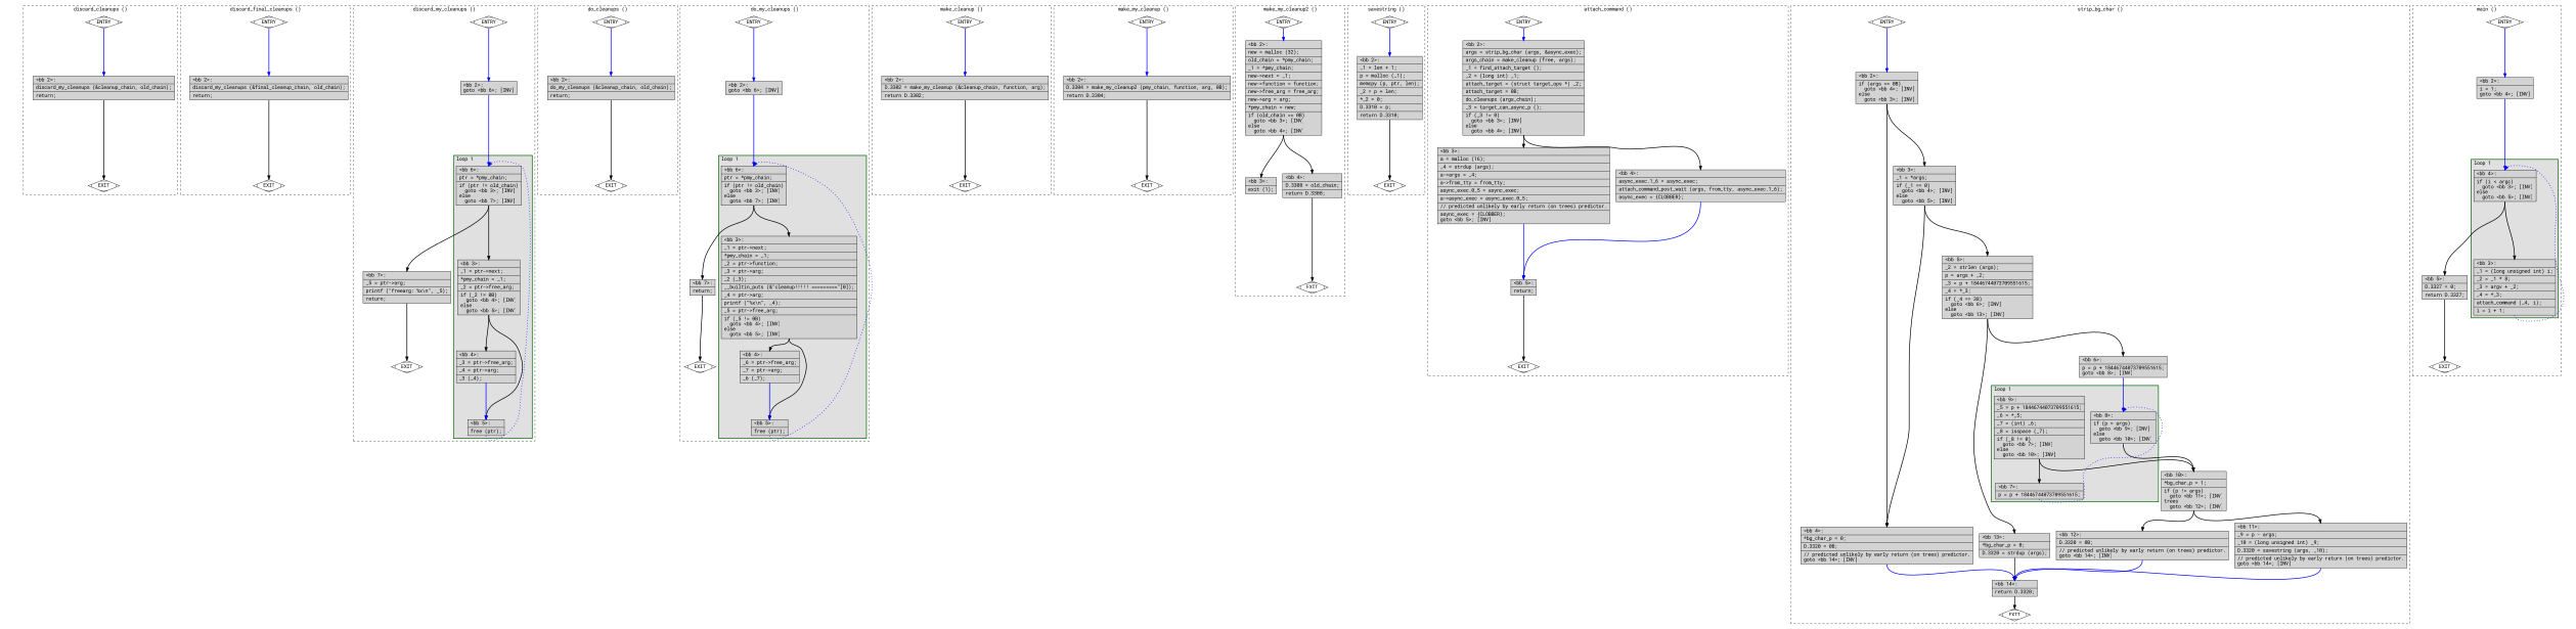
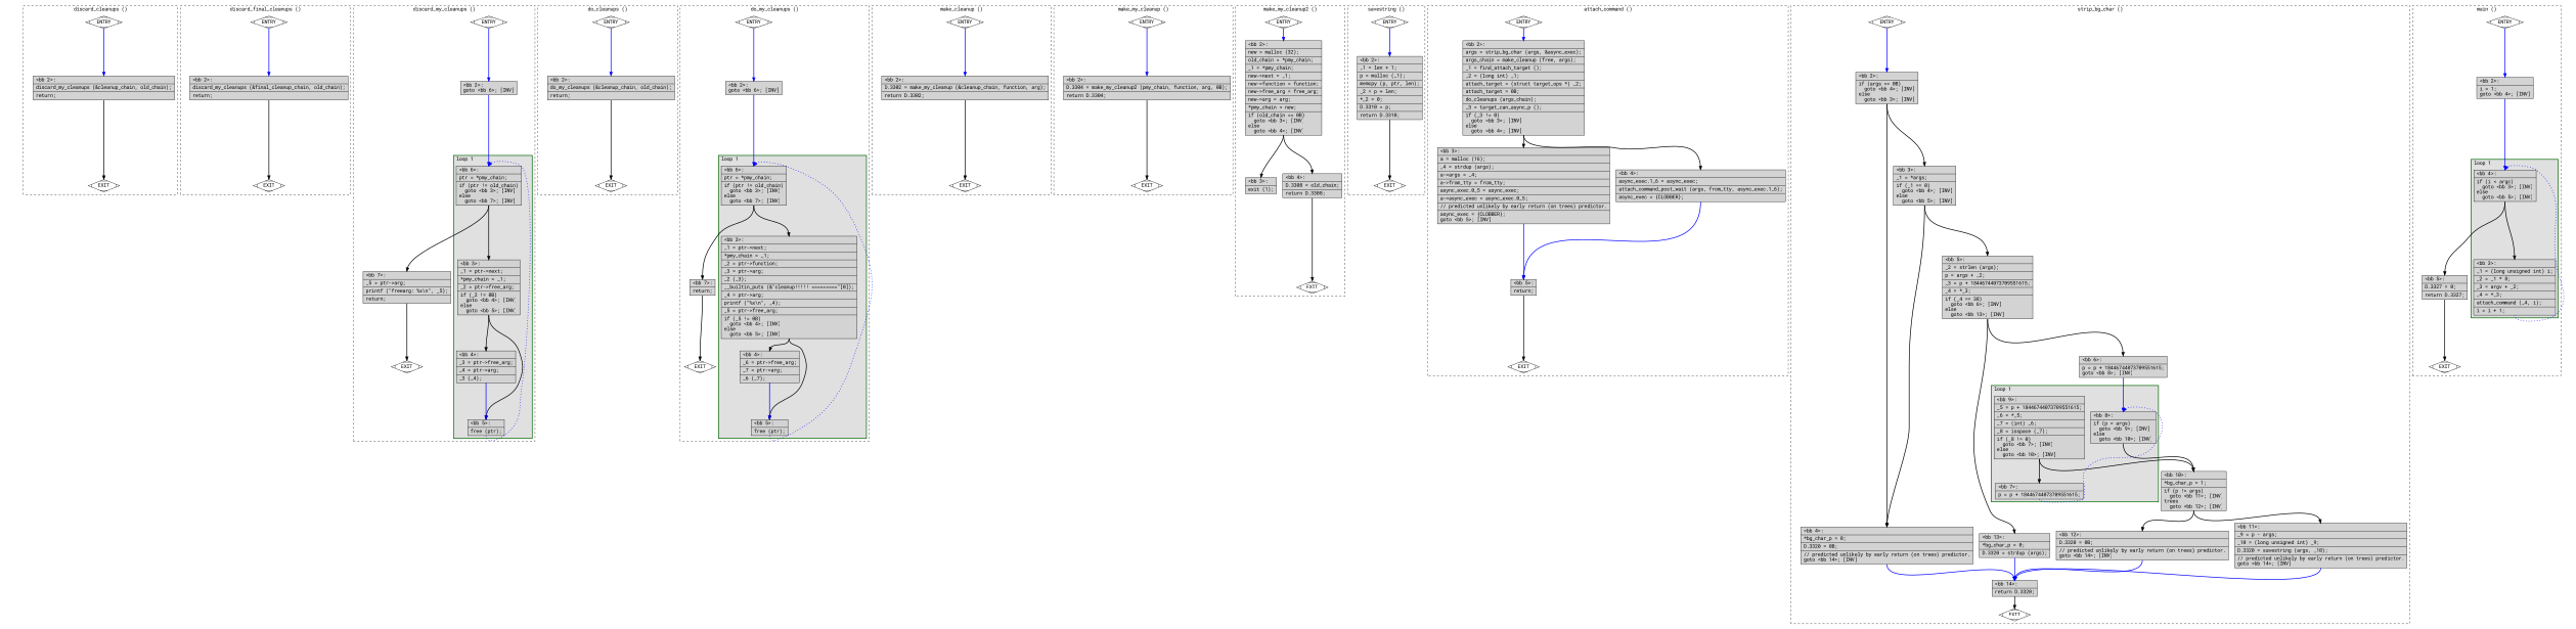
  digraph {
    fontname="Roboto Mono"
    node [fillcolor=lightgrey fontname="Roboto Mono" shape=record style=filled]
    edge [constraint=true fontname="Roboto Mono" headport=n style="solid,bold" tailport=s color=black weight=10]
    n1 [fillcolor=white label=ENTRY shape=Mdiamond]
    n2 [fillcolor=white label=EXIT shape=Mdiamond]
    n3 [label="{\<bb\ 2\>:\l|discard_my_cleanups\ (&cleanup_chain,\ old_chain);\l|return;\l}"]
    n4 [fillcolor=white label=ENTRY shape=Mdiamond]
    n5 [fillcolor=white label=EXIT shape=Mdiamond]
    n6 [label="{\<bb\ 2\>:\l|discard_my_cleanups\ (&final_cleanup_chain,\ old_chain);\l|return;\l}"]
    n7 [label="{\<bb\ 6\>:\l|ptr\ =\ *pmy_chain;\l|if\ (ptr\ !=\ old_chain)\l\ \ goto\ \<bb\ 3\>;\ [INV]\lelse\l\ \ goto\ \<bb\ 7\>;\ [INV]\l}"]
    n8 [label="{\<bb\ 3\>:\l|_1\ =\ ptr-\>next;\l|*pmy_chain\ =\ _1;\l|_2\ =\ ptr-\>free_arg;\l|if\ (_2\ !=\ 0B)\l\ \ goto\ \<bb\ 4\>;\ [INV]\lelse\l\ \ goto\ \<bb\ 5\>;\ [INV]\l}"]
    n9 [label="{\<bb\ 4\>:\l|_3\ =\ ptr-\>free_arg;\l|_4\ =\ ptr-\>arg;\l|_3\ (_4);\l}"]
    n10 [label="{\<bb\ 5\>:\l|free\ (ptr);\l}"]
    n11 [label="{\<bb\ 7\>:\l|_5\ =\ ptr-\>arg;\l|printf\ (\"freearg:\ %x\\n\",\ _5);\l|return;\l}"]
    n12 [fillcolor=white label=ENTRY shape=Mdiamond]
    n13 [fillcolor=white label=EXIT shape=Mdiamond]
    n14 [label="{\<bb\ 2\>:\lgoto\ \<bb\ 6\>;\ [INV]\l}"]
    n15 [fillcolor=white label=ENTRY shape=Mdiamond]
    n16 [fillcolor=white label=EXIT shape=Mdiamond]
    n17 [label="{\<bb\ 2\>:\l|do_my_cleanups\ (&cleanup_chain,\ old_chain);\l|return;\l}"]
    n18 [label="{\<bb\ 6\>:\l|ptr\ =\ *pmy_chain;\l|if\ (ptr\ !=\ old_chain)\l\ \ goto\ \<bb\ 3\>;\ [INV]\lelse\l\ \ goto\ \<bb\ 7\>;\ [INV]\l}"]
    n19 [label="{\<bb\ 3\>:\l|_1\ =\ ptr-\>next;\l|*pmy_chain\ =\ _1;\l|_2\ =\ ptr-\>function;\l|_3\ =\ ptr-\>arg;\l|_2\ (_3);\l|__builtin_puts\ (&\"cleanup!!!!!\ =========\"[0]);\l|_4\ =\ ptr-\>arg;\l|printf\ (\"%x\\n\",\ _4);\l|_5\ =\ ptr-\>free_arg;\l|if\ (_5\ !=\ 0B)\l\ \ goto\ \<bb\ 4\>;\ [INV]\lelse\l\ \ goto\ \<bb\ 5\>;\ [INV]\l}"]
    n20 [label="{\<bb\ 4\>:\l|_6\ =\ ptr-\>free_arg;\l|_7\ =\ ptr-\>arg;\l|_6\ (_7);\l}"]
    n21 [label="{\<bb\ 5\>:\l|free\ (ptr);\l}"]
    n22 [label="{\<bb\ 7\>:\l|return;\l}"]
    n23 [fillcolor=white label=ENTRY shape=Mdiamond]
    n24 [fillcolor=white label=EXIT shape=Mdiamond]
    n25 [label="{\<bb\ 2\>:\lgoto\ \<bb\ 6\>;\ [INV]\l}"]
    n26 [fillcolor=white label=ENTRY shape=Mdiamond]
    n27 [fillcolor=white label=EXIT shape=Mdiamond]
    n28 [label="{\<bb\ 2\>:\l|D.3302\ =\ make_my_cleanup\ (&cleanup_chain,\ function,\ arg);\l|return\ D.3302;\l}"]
    n29 [fillcolor=white label=ENTRY shape=Mdiamond]
    n30 [fillcolor=white label=EXIT shape=Mdiamond]
    n31 [label="{\<bb\ 2\>:\l|D.3304\ =\ make_my_cleanup2\ (pmy_chain,\ function,\ arg,\ 0B);\l|return\ D.3304;\l}"]
    n32 [fillcolor=white label=ENTRY shape=Mdiamond]
    n33 [fillcolor=white label=EXIT shape=Mdiamond]
    n34 [label="{\<bb\ 2\>:\l|new\ =\ malloc\ (32);\l|old_chain\ =\ *pmy_chain;\l|_1\ =\ *pmy_chain;\l|new-\>next\ =\ _1;\l|new-\>function\ =\ function;\l|new-\>free_arg\ =\ free_arg;\l|new-\>arg\ =\ arg;\l|*pmy_chain\ =\ new;\l|if\ (old_chain\ ==\ 0B)\l\ \ goto\ \<bb\ 3\>;\ [INV]\lelse\l\ \ goto\ \<bb\ 4\>;\ [INV]\l}"]
    n35 [label="{\<bb\ 3\>:\l|exit\ (1);\l}"]
    n36 [label="{\<bb\ 4\>:\l|D.3308\ =\ old_chain;\l|return\ D.3308;\l}"]
    n37 [fillcolor=white label=ENTRY shape=Mdiamond]
    n38 [fillcolor=white label=EXIT shape=Mdiamond]
    n39 [label="{\<bb\ 2\>:\l|_1\ =\ len\ +\ 1;\l|p\ =\ malloc\ (_1);\l|memcpy\ (p,\ ptr,\ len);\l|_2\ =\ p\ +\ len;\l|*_2\ =\ 0;\l|D.3310\ =\ p;\l|return\ D.3310;\l}"]
    n40 [fillcolor=white label=ENTRY shape=Mdiamond]
    n41 [fillcolor=white label=EXIT shape=Mdiamond]
    n42 [label="{\<bb\ 2\>:\l|args\ =\ strip_bg_char\ (args,\ &async_exec);\l|args_chain\ =\ make_cleanup\ (free,\ args);\l|_1\ =\ find_attach_target\ ();\l|_2\ =\ (long\ int)\ _1;\l|attach_target\ =\ (struct\ target_ops\ *)\ _2;\l|attach_target\ =\ 0B;\l|do_cleanups\ (args_chain);\l|_3\ =\ target_can_async_p\ ();\l|if\ (_3\ !=\ 0)\l\ \ goto\ \<bb\ 3\>;\ [INV]\lelse\l\ \ goto\ \<bb\ 4\>;\ [INV]\l}"]
    n43 [label="{\<bb\ 3\>:\l|a\ =\ malloc\ (16);\l|_4\ =\ strdup\ (args);\l|a-\>args\ =\ _4;\l|a-\>from_tty\ =\ from_tty;\l|async_exec.0_5\ =\ async_exec;\l|a-\>async_exec\ =\ async_exec.0_5;\l|//\ predicted\ unlikely\ by\ early\ return\ (on\ trees)\ predictor.\l|async_exec\ =\ \{CLOBBER\};\lgoto\ \<bb\ 5\>;\ [INV]\l}"]
    n44 [label="{\<bb\ 4\>:\l|async_exec.1_6\ =\ async_exec;\l|attach_command_post_wait\ (args,\ from_tty,\ async_exec.1_6);\l|async_exec\ =\ \{CLOBBER\};\l}"]
    n45 [label="{\<bb\ 5\>:\l|return;\l}"]
    n46 [label="{\<bb\ 8\>:\l|if\ (p\ \>\ args)\l\ \ goto\ \<bb\ 9\>;\ [INV]\lelse\l\ \ goto\ \<bb\ 10\>;\ [INV]\l}"]
    n47 [label="{\<bb\ 9\>:\l|_5\ =\ p\ +\ 18446744073709551615;\l|_6\ =\ *_5;\l|_7\ =\ (int)\ _6;\l|_8\ =\ isspace\ (_7);\l|if\ (_8\ !=\ 0)\l\ \ goto\ \<bb\ 7\>;\ [INV]\lelse\l\ \ goto\ \<bb\ 10\>;\ [INV]\l}"]
    n48 [label="{\<bb\ 7\>:\l|p\ =\ p\ +\ 18446744073709551615;\l}"]
    n49 [label="{\<bb\ 10\>:\l|*bg_char_p\ =\ 1;\l|if\ (p\ !=\ args)\l\ \ goto\ \<bb\ 11\>;\ [INV]\ltrees\l\ \ goto\ \<bb\ 12\>;\ [INV]\l}"]
    n50 [fillcolor=white label=ENTRY shape=Mdiamond]
    n51 [fillcolor=white label=EXIT shape=Mdiamond]
    n52 [label="{\<bb\ 2\>:\l|if\ (args\ ==\ 0B)\l\ \ goto\ \<bb\ 4\>;\ [INV]\lelse\l\ \ goto\ \<bb\ 3\>;\ [INV]\l}"]
    n53 [label="{\<bb\ 3\>:\l|_1\ =\ *args;\l|if\ (_1\ ==\ 0)\l\ \ goto\ \<bb\ 4\>;\ [INV]\lelse\l\ \ goto\ \<bb\ 5\>;\ [INV]\l}"]
    n54 [label="{\<bb\ 4\>:\l|*bg_char_p\ =\ 0;\l|D.3320\ =\ 0B;\l|//\ predicted\ unlikely\ by\ early\ return\ (on\ trees)\ predictor.\lgoto\ \<bb\ 14\>;\ [INV]\l}"]
    n55 [label="{\<bb\ 5\>:\l|_2\ =\ strlen\ (args);\l|p\ =\ args\ +\ _2;\l|_3\ =\ p\ +\ 18446744073709551615;\l|_4\ =\ *_3;\l|if\ (_4\ ==\ 38)\l\ \ goto\ \<bb\ 6\>;\ [INV]\lelse\l\ \ goto\ \<bb\ 13\>;\ [INV]\l}"]
    n56 [label="{\<bb\ 14\>:\l|return\ D.3320;\l}"]
    n57 [label="{\<bb\ 6\>:\l|p\ =\ p\ +\ 18446744073709551615;\lgoto\ \<bb\ 8\>;\ [INV]\l}"]
    n58 [label="{\<bb\ 13\>:\l|*bg_char_p\ =\ 0;\l|D.3320\ =\ strdup\ (args);\l}"]
    n59 [label="{\<bb\ 11\>:\l|_9\ =\ p\ -\ args;\l|_10\ =\ (long\ unsigned\ int)\ _9;\l|D.3320\ =\ savestring\ (args,\ _10);\l|//\ predicted\ unlikely\ by\ early\ return\ (on\ trees)\ predictor.\lgoto\ \<bb\ 14\>;\ [INV]\l}"]
    n60 [label="{\<bb\ 12\>:\l|D.3320\ =\ 0B;\l|//\ predicted\ unlikely\ by\ early\ return\ (on\ trees)\ predictor.\lgoto\ \<bb\ 14\>;\ [INV]\l}"]
    n61 [label="{\<bb\ 4\>:\l|if\ (i\ \<\ argc)\l\ \ goto\ \<bb\ 3\>;\ [INV]\lelse\l\ \ goto\ \<bb\ 5\>;\ [INV]\l}"]
    n62 [label="{\<bb\ 3\>:\l|_1\ =\ (long\ unsigned\ int)\ i;\l|_2\ =\ _1\ *\ 8;\l|_3\ =\ argv\ +\ _2;\l|_4\ =\ *_3;\l|attach_command\ (_4,\ i);\l|i\ =\ i\ +\ 1;\l}"]
    n63 [label="{\<bb\ 5\>:\l|D.3327\ =\ 0;\l|return\ D.3327;\l}"]
    n64 [fillcolor=white label=ENTRY shape=Mdiamond]
    n65 [fillcolor=white label=EXIT shape=Mdiamond]
    n66 [label="{\<bb\ 2\>:\l|i\ =\ 1;\lgoto\ \<bb\ 4\>;\ [INV]\l}"]
    subgraph cluster_1 {
      color=black
      label="discard_cleanups ()"
      style=dashed
      n1
      n2
      n3
    }
    subgraph cluster_2 {
      color=black
      label="discard_final_cleanups ()"
      style=dashed
      n4
      n5
      n6
    }
    subgraph cluster_3 {
      color=black
      label="discard_my_cleanups ()"
      style=dashed
      n11
      n12
      n13
      n14
      subgraph cluster_4 {
        color=darkgreen
        fillcolor=grey88
        label="loop 1"
        labeljust=l
        penwidth=2
        style=filled
        n7
        n8
        n9
        n10
      }
    }
    subgraph cluster_5 {
      color=black
      label="do_cleanups ()"
      style=dashed
      n15
      n16
      n17
    }
    subgraph cluster_6 {
      color=black
      label="do_my_cleanups ()"
      style=dashed
      n22
      n23
      n24
      n25
      subgraph cluster_7 {
        color=darkgreen
        fillcolor=grey88
        label="loop 1"
        labeljust=l
        penwidth=2
        style=filled
        n18
        n19
        n20
        n21
      }
    }
    subgraph cluster_8 {
      color=black
      label="make_cleanup ()"
      style=dashed
      n26
      n27
      n28
    }
    subgraph cluster_9 {
      color=black
      label="make_my_cleanup ()"
      style=dashed
      n29
      n30
      n31
    }
    subgraph cluster_10 {
      color=black
      label="make_my_cleanup2 ()"
      style=dashed
      n32
      n33
      n34
      n35
      n36
    }
    subgraph cluster_11 {
      color=black
      label="savestring ()"
      style=dashed
      n37
      n38
      n39
    }
    subgraph cluster_12 {
      color=black
      label="attach_command ()"
      style=dashed
      n40
      n41
      n42
      n43
      n44
      n45
    }
    subgraph cluster_13 {
      color=black
      label="strip_bg_char ()"
      style=dashed
      n49
      n50
      n51
      n52
      n53
      n54
      n55
      n56
      n57
      n58
      n59
      n60
      subgraph cluster_14 {
        color=darkgreen
        fillcolor=grey88
        label="loop 1"
        labeljust=l
        penwidth=2
        style=filled
        n46
        n47
        n48
      }
    }
    subgraph cluster_15 {
      color=black
      label="main ()"
      style=dashed
      n63
      n64
      n65
      n66
      subgraph cluster_16 {
        color=darkgreen
        fillcolor=grey88
        label="loop 1"
        labeljust=l
        penwidth=2
        style=filled
        n61
        n62
      }
    }
    n1 -> n2 [style=invis color="" weight=""]
    n1 -> n3 [color=blue weight=100]
    n3 -> n2
    n4 -> n5 [style=invis color="" weight=""]
    n4 -> n6 [color=blue weight=100]
    n6 -> n5
    n7 -> n8
    n7 -> n11
    n8 -> n9
    n8 -> n10
    n9 -> n10 [color=blue weight=100]
    n10 -> n7 [color=blue constraint=false style="dotted,bold"]
    n11 -> n13
    n12 -> n13 [style=invis color="" weight=""]
    n12 -> n14 [color=blue weight=100]
    n14 -> n7 [color=blue weight=100]
    n15 -> n16 [style=invis color="" weight=""]
    n15 -> n17 [color=blue weight=100]
    n17 -> n16
    n18 -> n19
    n18 -> n22
    n19 -> n20
    n19 -> n21
    n20 -> n21 [color=blue weight=100]
    n21 -> n18 [color=blue constraint=false style="dotted,bold"]
    n22 -> n24
    n23 -> n24 [style=invis color="" weight=""]
    n23 -> n25 [color=blue weight=100]
    n25 -> n18 [color=blue weight=100]
    n26 -> n27 [style=invis color="" weight=""]
    n26 -> n28 [color=blue weight=100]
    n28 -> n27
    n29 -> n30 [style=invis color="" weight=""]
    n29 -> n31 [color=blue weight=100]
    n31 -> n30
    n32 -> n33 [style=invis color="" weight=""]
    n32 -> n34 [color=blue weight=100]
    n34 -> n35
    n34 -> n36
    n36 -> n33
    n37 -> n38 [style=invis color="" weight=""]
    n37 -> n39 [color=blue weight=100]
    n39 -> n38
    n40 -> n41 [style=invis color="" weight=""]
    n40 -> n42 [color=blue weight=100]
    n42 -> n43
    n42 -> n44
    n43 -> n45 [color=blue weight=100]
    n44 -> n45 [color=blue weight=100]
    n45 -> n41
    n46 -> n49
    n47 -> n48
    n47 -> n49
    n48 -> n46 [color=blue constraint=false style="dotted,bold"]
    n49 -> n59
    n49 -> n60
    n50 -> n51 [style=invis color="" weight=""]
    n50 -> n52 [color=blue weight=100]
    n52 -> n53
    n52 -> n54
    n53 -> n54
    n53 -> n55
    n54 -> n56 [color=blue weight=100]
    n55 -> n57
    n55 -> n58
    n56 -> n51
    n57 -> n46 [color=blue weight=100]
-   n58 -> n56 [weight=100]
+   n58 -> n56 [color=blue weight=100]
    n59 -> n56 [color=blue weight=100]
    n60 -> n56 [color=blue weight=100]
    n61 -> n62
    n61 -> n63
    n62 -> n61 [color=blue constraint=false style="dotted,bold"]
    n63 -> n65
    n64 -> n65 [style=invis color="" weight=""]
    n64 -> n66 [color=blue weight=100]
    n66 -> n61 [color=blue weight=100]
  }
